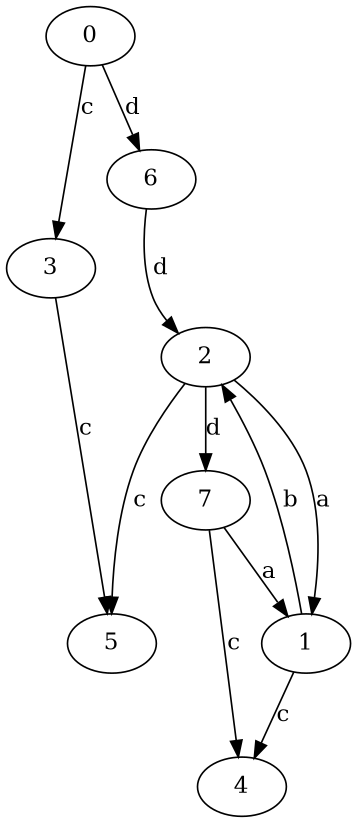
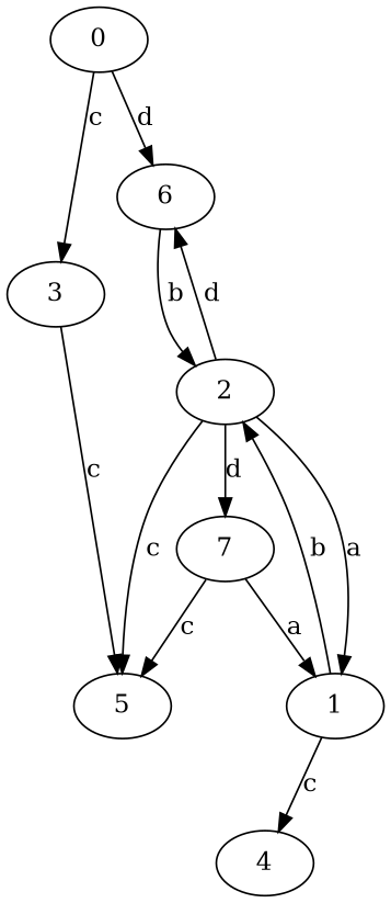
  strict digraph {
    0
    3
    6
    1
    2
    4
    5
    7
    0 -> 3 [label=c]
    0 -> 6 [label=d]
    3 -> 5 [label=c]
-   6 -> 2 [label=d]
+   6 -> 2 [label=b]
    1 -> 2 [label=b]
    1 -> 4 [label=c]
+   2 -> 6 [label=d]
    2 -> 1 [label=a]
    2 -> 5 [label=c]
    2 -> 7 [label=d]
    7 -> 1 [label=a]
-   7 -> 4 [label=c]
+   7 -> 5 [label=c]
  }
